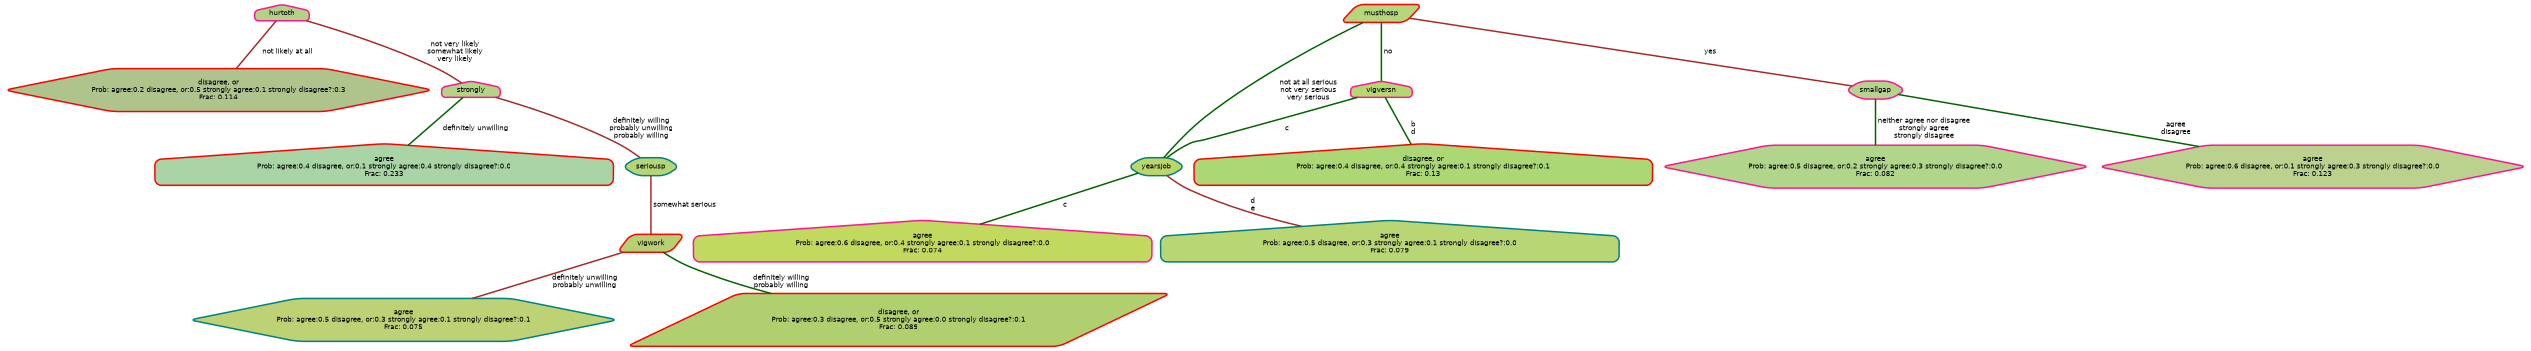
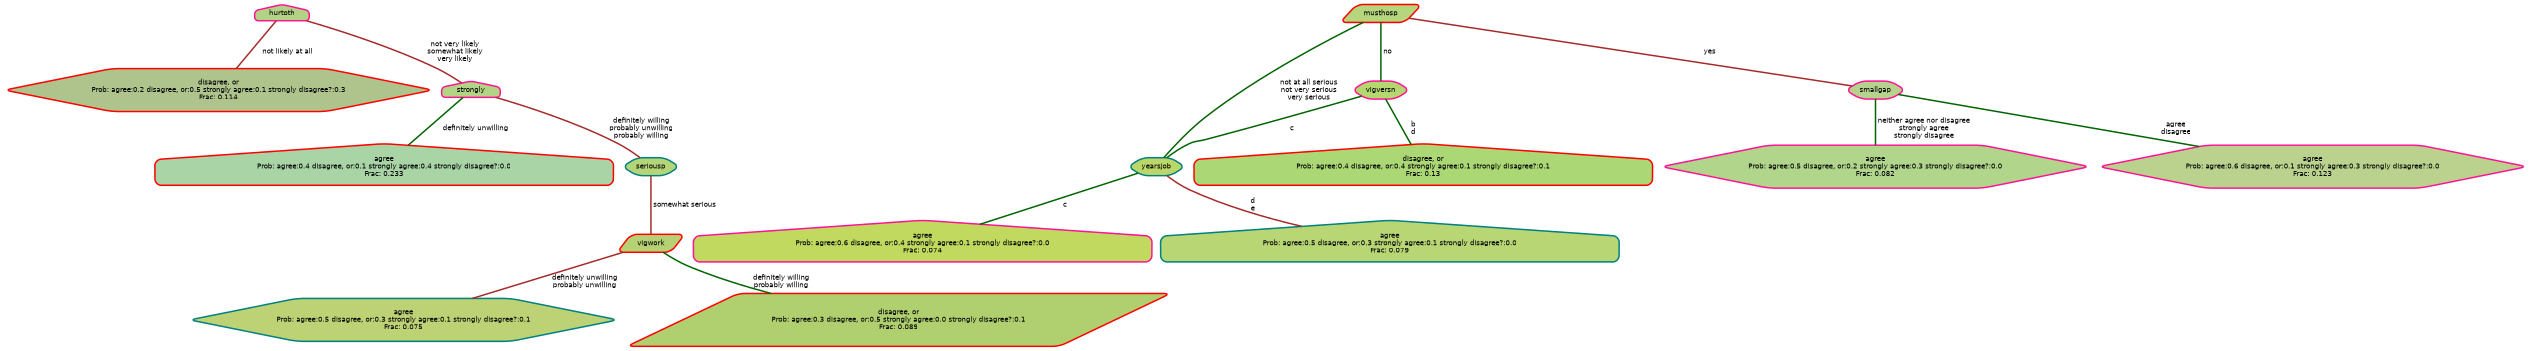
  graph {
    ranksep="0 equally"
    splines=straight
    node [color=deeppink fontcolor=black fontname=helvetica penwidth=3 shape=hexagon style="filled, rounded"]
    edge [color=darkgreen fontname=helvetica penwidth=3]
    n1 [color=red fillcolor="#aec48c" label="disagree, or\nProb: agree:0.2 disagree, or:0.5 strongly agree:0.1 strongly disagree?:0.3\nFrac: 0.114"]
    n2 [fillcolor="#b2d286" label=hurtoth shape=house]
    n3 [fillcolor="#b2d485" label=strongly shape=house]
    n4 [color=red fillcolor="#a8d4a6" label="agree\nProb: agree:0.4 disagree, or:0.1 strongly agree:0.4 strongly disagree?:0.0\nFrac: 0.233" shape=house]
    n5 [color=teal fillcolor="#b5d579" label=seriousp]
    n6 [color=red fillcolor="#b6d173" label=vigwork shape=parallelogram]
    n7 [color=teal fillcolor="#bdd275" label="agree\nProb: agree:0.5 disagree, or:0.3 strongly agree:0.1 strongly disagree?:0.1\nFrac: 0.075"]
    n8 [color=red fillcolor="#b0d070" label="disagree, or\nProb: agree:0.3 disagree, or:0.5 strongly agree:0.0 strongly disagree?:0.1\nFrac: 0.089" shape=parallelogram]
    n9 [color=red fillcolor="#b5d67c" label=musthosp shape=parallelogram]
-   n10 [fillcolor="#b4d86f" label=vigversn shape=house]
+   n10 [fillcolor="#b4d86f" label=vigversn]
    n11 [fillcolor="#b6d38e" label=smallgap]
    n12 [fillcolor="#c0d95e" label="agree\nProb: agree:0.6 disagree, or:0.4 strongly agree:0.1 strongly disagree?:0.0\nFrac: 0.074" shape=house]
    n13 [color=teal fillcolor="#bcd769" label=yearsjob]
    n14 [color=teal fillcolor="#b8d674" label="agree\nProb: agree:0.5 disagree, or:0.3 strongly agree:0.1 strongly disagree?:0.0\nFrac: 0.079" shape=house]
    n15 [color=red fillcolor="#abd875" label="disagree, or\nProb: agree:0.4 disagree, or:0.4 strongly agree:0.1 strongly disagree?:0.1\nFrac: 0.13" shape=house]
    n16 [fillcolor="#bbd28f" label="agree\nProb: agree:0.6 disagree, or:0.1 strongly agree:0.3 strongly disagree?:0.0\nFrac: 0.123"]
    n17 [fillcolor="#b0d58b" label="agree\nProb: agree:0.5 disagree, or:0.2 strongly agree:0.3 strongly disagree?:0.0\nFrac: 0.082"]
    subgraph sub_1 {
      rank=same
    }
    n2 -- n1 [color=brown label=" not likely at all"]
    n2 -- n3 [color=brown label=" not very likely\n somewhat likely\n very likely"]
    n3 -- n4 [label=" definitely unwilling"]
    n3 -- n5 [color=brown label=" definitely willing\n probably unwilling\n probably willing"]
    n5 -- n6 [color=brown label=" somewhat serious"]
    n6 -- n7 [color=brown label=" definitely unwilling\n probably unwilling"]
    n6 -- n8 [label=" definitely willing\n probably willing"]
    n9 -- n10 [label=" no"]
    n9 -- n11 [color=brown label=" yes"]
    n10 -- n13 [label=" c"]
    n10 -- n15 [label=" b\n d"]
    n11 -- n16 [label=" agree\n disagree"]
    n11 -- n17 [label=" neither agree nor disagree\n strongly agree\n strongly disagree"]
    n13 -- n9 [label=" not at all serious\n not very serious\n very serious"]
    n13 -- n12 [label=" c"]
    n13 -- n14 [color=brown label=" d\n e"]
  }
